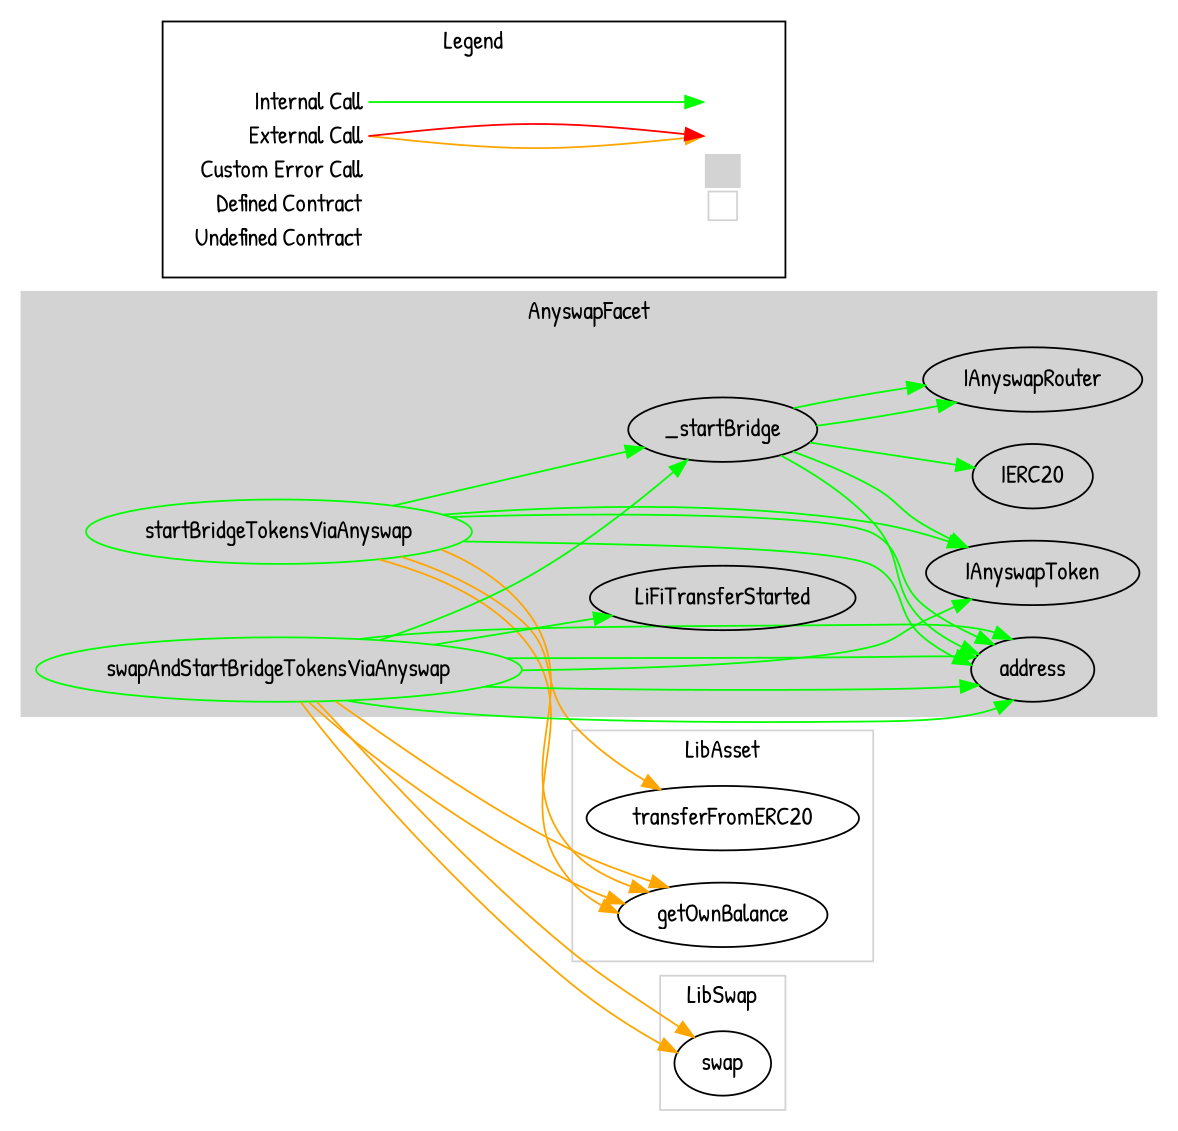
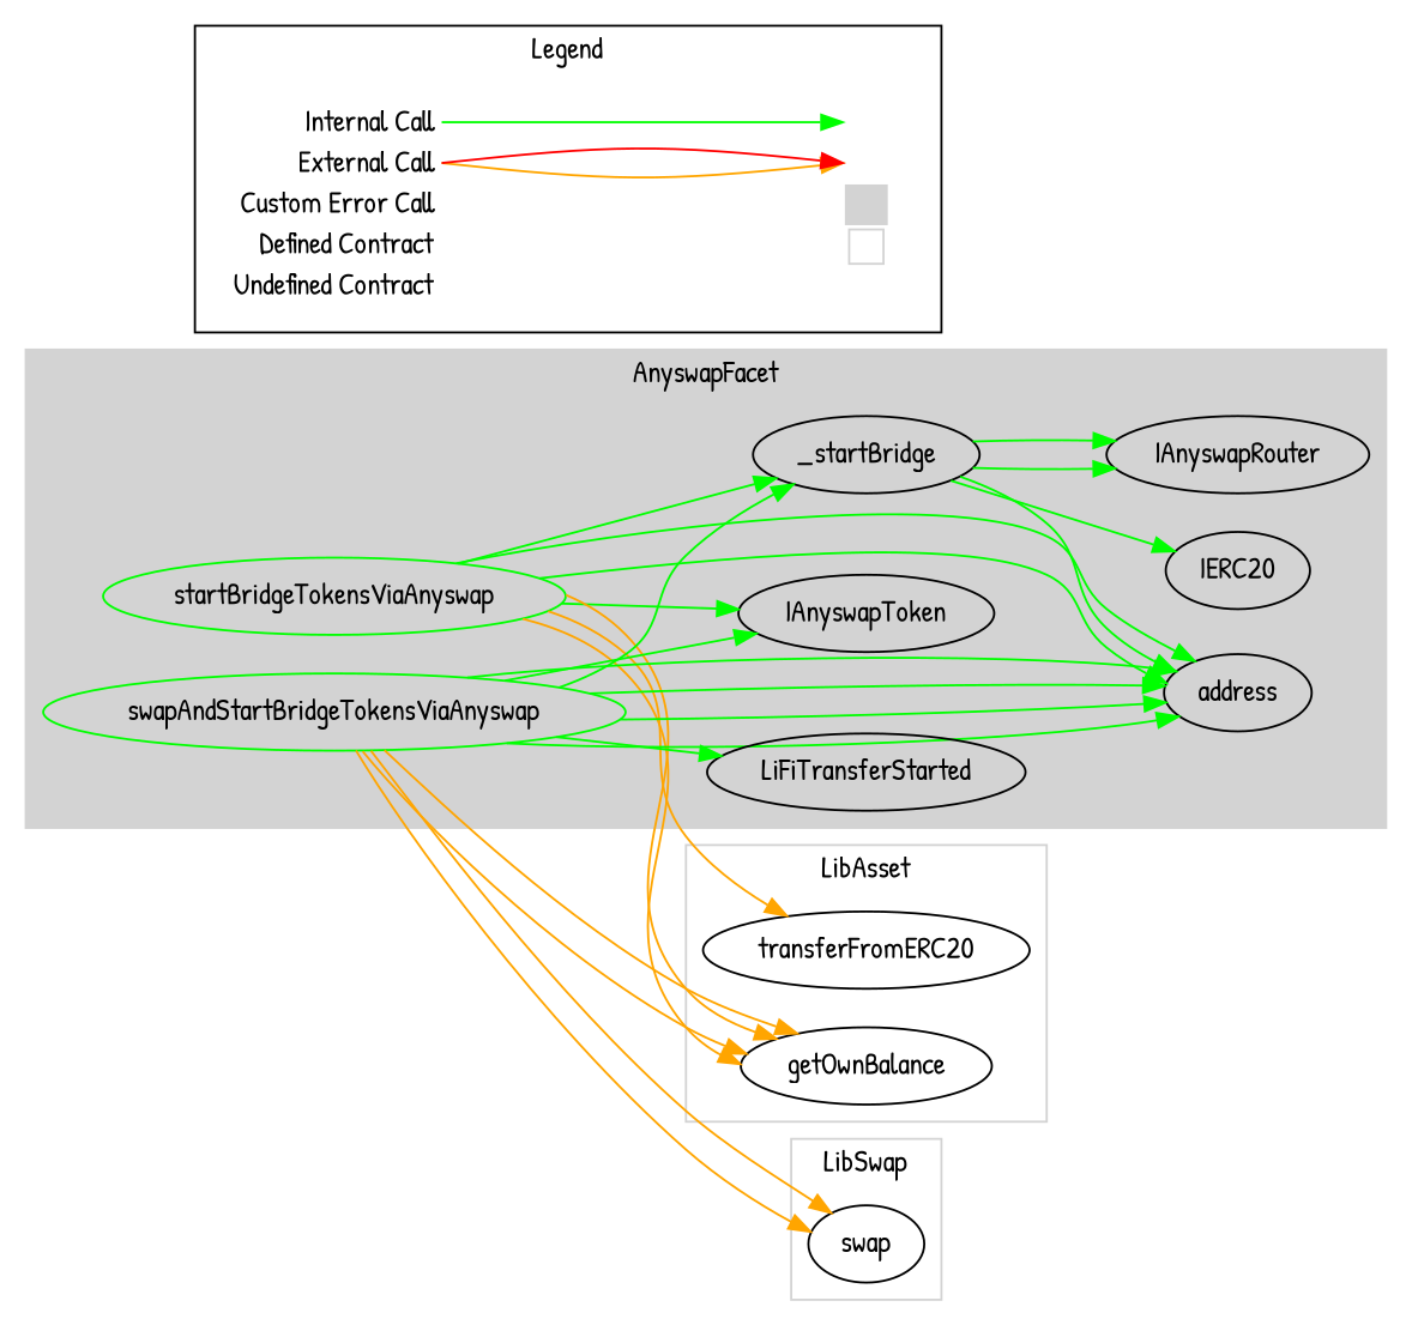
  digraph {
    compound=true
    fontname="Patrick Hand"
    rankdir=LR
    node [fontname="Patrick Hand"]
    edge [color=green fontname="Patrick Hand"]
    n1 [color=green label=startBridgeTokensViaAnyswap]
    n2 [color=green label=swapAndStartBridgeTokensViaAnyswap]
    n3 [label=_startBridge]
    n4 [label=address]
    n5 [label=IAnyswapToken]
    n6 [label=LiFiTransferStarted]
    n7 [label=IERC20]
    n8 [label=IAnyswapRouter]
    n9 [label=getOwnBalance]
    n10 [label=transferFromERC20]
    n11 [label=swap]
    n12 [label=<<table border="0" cellpadding="2" cellspacing="0" cellborder="0">   <tr><td align="right" port="i1">Internal Call</td></tr>   <tr><td align="right" port="i2">External Call</td></tr>   <tr><td align="right" port="i2">Custom Error Call</td></tr>   <tr><td align="right" port="i3">Defined Contract</td></tr>   <tr><td align="right" port="i4">Undefined Contract</td></tr>   </table>> shape=plaintext]
    n13 [label=<<table border="0" cellpadding="2" cellspacing="0" cellborder="0">   <tr><td port="i1">&nbsp;&nbsp;&nbsp;</td></tr>   <tr><td port="i2">&nbsp;&nbsp;&nbsp;</td></tr>   <tr><td port="i3" bgcolor="lightgray">&nbsp;&nbsp;&nbsp;</td></tr>   <tr><td port="i4">     <table border="1" cellborder="0" cellspacing="0" cellpadding="7" color="lightgray">       <tr>        <td></td>       </tr>      </table>   </td></tr>   </table>> shape=plaintext]
    subgraph cluster_1 {
      bgcolor=lightgray
      color=lightgray
      label=AnyswapFacet
      style=filled
      n1
      n2
      n3
      n4
      n5
      n6
      n7
      n8
    }
    subgraph cluster_2 {
      color=lightgray
      label=LibAsset
      n9
      n10
    }
    subgraph cluster_3 {
      color=lightgray
      label=LibSwap
      n11
    }
    subgraph cluster_4 {
      label=Legend
      n12
      n13
    }
    n1 -> n3
    n1 -> n4
    n1 -> n4
    n1 -> n5
    n1 -> n9 [color=orange]
    n1 -> n9 [color=orange]
    n1 -> n10 [color=orange]
    n2 -> n3
    n2 -> n4
    n2 -> n4
    n2 -> n4
    n2 -> n4
    n2 -> n5
    n2 -> n6
    n2 -> n9 [color=orange]
    n2 -> n9 [color=orange]
    n2 -> n11 [color=orange]
    n2 -> n11 [color=orange]
    n3 -> n4
-   n3 -> n5
    n3 -> n7
    n3 -> n8
    n3 -> n8
    n12 -> n13 [headport="i1:w" tailport="i1:e"]
    n12 -> n13 [color=orange headport="i2:w" tailport="i2:e"]
    n12 -> n13 [color=red headport="i2:w" tailport="i2:e"]
  }
